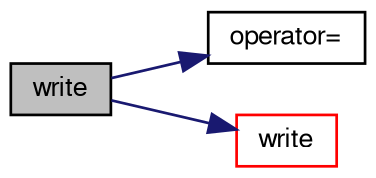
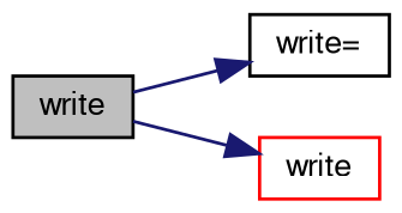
  digraph {
    rankdir=LR
    node [color=black fontname=FreeSans fontsize=10 shape=record]
    edge [color=midnightblue fontname=FreeSans fontsize=10 labelfontname=FreeSans labelfontsize=10 style=solid]
    n1 [fillcolor=grey75 fontcolor=black height=0.2 label=write style=filled width=0.4]
-   n2 [height=0.2 label="operator=" width=0.4]
+   n2 [height=0.2 label="write=" width=0.4]
    n3 [color=red height=0.2 label=write width=0.4]
    n1 -> n2
    n1 -> n3
  }
